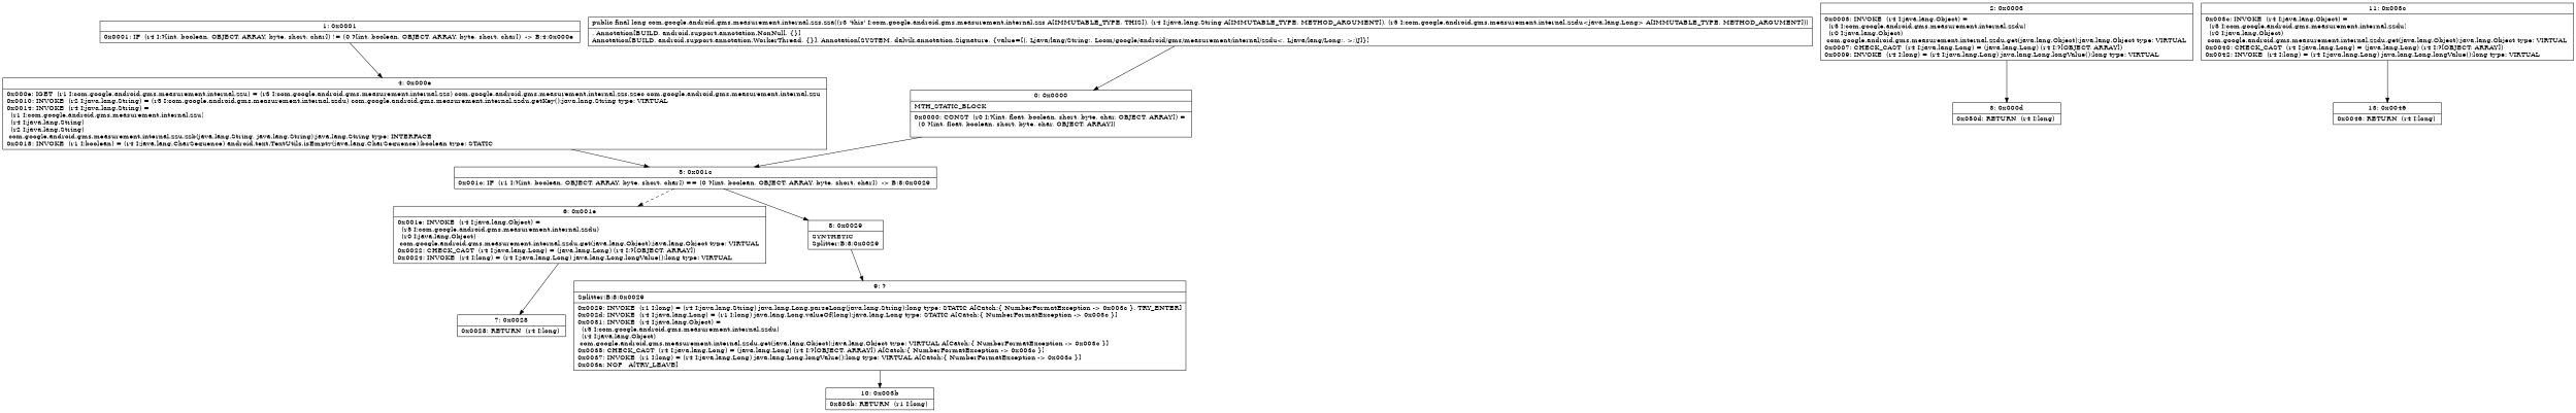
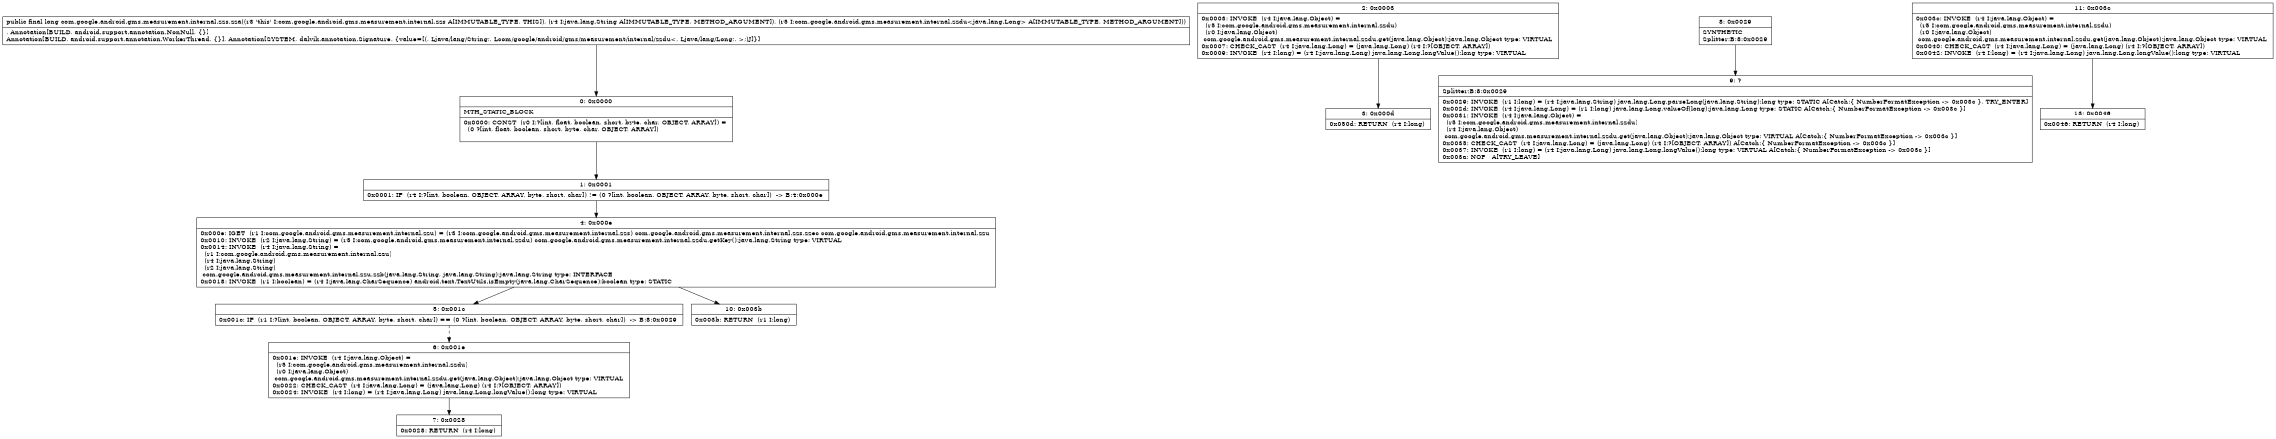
  digraph {
    node [shape=record]
    n1 [label="{0\:\ 0x0000|MTH_STATIC_BLOCK\l|0x0000: CONST  (r0 I:?[int, float, boolean, short, byte, char, OBJECT, ARRAY]) = \l  (0 ?[int, float, boolean, short, byte, char, OBJECT, ARRAY])\l \l}"]
    n2 [label="{1\:\ 0x0001|0x0001: IF  (r4 I:?[int, boolean, OBJECT, ARRAY, byte, short, char]) != (0 ?[int, boolean, OBJECT, ARRAY, byte, short, char])  \-\> B:4:0x000e \l}"]
    n3 [label="{4\:\ 0x000e|0x000e: IGET  (r1 I:com.google.android.gms.measurement.internal.zzu) = (r3 I:com.google.android.gms.measurement.internal.zzs) com.google.android.gms.measurement.internal.zzs.zzec com.google.android.gms.measurement.internal.zzu \l0x0010: INVOKE  (r2 I:java.lang.String) = (r5 I:com.google.android.gms.measurement.internal.zzdu) com.google.android.gms.measurement.internal.zzdu.getKey():java.lang.String type: VIRTUAL \l0x0014: INVOKE  (r4 I:java.lang.String) = \l  (r1 I:com.google.android.gms.measurement.internal.zzu)\l  (r4 I:java.lang.String)\l  (r2 I:java.lang.String)\l com.google.android.gms.measurement.internal.zzu.zzb(java.lang.String, java.lang.String):java.lang.String type: INTERFACE \l0x0018: INVOKE  (r1 I:boolean) = (r4 I:java.lang.CharSequence) android.text.TextUtils.isEmpty(java.lang.CharSequence):boolean type: STATIC \l}"]
    n4 [label="{2\:\ 0x0003|0x0003: INVOKE  (r4 I:java.lang.Object) = \l  (r5 I:com.google.android.gms.measurement.internal.zzdu)\l  (r0 I:java.lang.Object)\l com.google.android.gms.measurement.internal.zzdu.get(java.lang.Object):java.lang.Object type: VIRTUAL \l0x0007: CHECK_CAST  (r4 I:java.lang.Long) = (java.lang.Long) (r4 I:?[OBJECT, ARRAY]) \l0x0009: INVOKE  (r4 I:long) = (r4 I:java.lang.Long) java.lang.Long.longValue():long type: VIRTUAL \l}"]
    n5 [label="{3\:\ 0x000d|0x050d: RETURN  (r4 I:long) \l}"]
    n6 [label="{5\:\ 0x001c|0x001c: IF  (r1 I:?[int, boolean, OBJECT, ARRAY, byte, short, char]) == (0 ?[int, boolean, OBJECT, ARRAY, byte, short, char])  \-\> B:8:0x0029 \l}"]
    n7 [label="{6\:\ 0x001e|0x001e: INVOKE  (r4 I:java.lang.Object) = \l  (r5 I:com.google.android.gms.measurement.internal.zzdu)\l  (r0 I:java.lang.Object)\l com.google.android.gms.measurement.internal.zzdu.get(java.lang.Object):java.lang.Object type: VIRTUAL \l0x0022: CHECK_CAST  (r4 I:java.lang.Long) = (java.lang.Long) (r4 I:?[OBJECT, ARRAY]) \l0x0024: INVOKE  (r4 I:long) = (r4 I:java.lang.Long) java.lang.Long.longValue():long type: VIRTUAL \l}"]
    n8 [label="{8\:\ 0x0029|SYNTHETIC\lSplitter:B:8:0x0029\l}"]
    n9 [label="{7\:\ 0x0028|0x0028: RETURN  (r4 I:long) \l}"]
    n10 [label="{9\:\ ?|Splitter:B:8:0x0029\l|0x0029: INVOKE  (r1 I:long) = (r4 I:java.lang.String) java.lang.Long.parseLong(java.lang.String):long type: STATIC A[Catch:\{ NumberFormatException \-\> 0x003c \}, TRY_ENTER]\l0x002d: INVOKE  (r4 I:java.lang.Long) = (r1 I:long) java.lang.Long.valueOf(long):java.lang.Long type: STATIC A[Catch:\{ NumberFormatException \-\> 0x003c \}]\l0x0031: INVOKE  (r4 I:java.lang.Object) = \l  (r5 I:com.google.android.gms.measurement.internal.zzdu)\l  (r4 I:java.lang.Object)\l com.google.android.gms.measurement.internal.zzdu.get(java.lang.Object):java.lang.Object type: VIRTUAL A[Catch:\{ NumberFormatException \-\> 0x003c \}]\l0x0035: CHECK_CAST  (r4 I:java.lang.Long) = (java.lang.Long) (r4 I:?[OBJECT, ARRAY]) A[Catch:\{ NumberFormatException \-\> 0x003c \}]\l0x0037: INVOKE  (r1 I:long) = (r4 I:java.lang.Long) java.lang.Long.longValue():long type: VIRTUAL A[Catch:\{ NumberFormatException \-\> 0x003c \}]\l0x003a: NOP   A[TRY_LEAVE]\l}"]
-   n11 [label="{10\:\ 0x003b|0x803b: RETURN  (r1 I:long) \l}"]
+   n11 [label="{10\:\ 0x003b|0x003b: RETURN  (r1 I:long) \l}"]
    n12 [label="{11\:\ 0x003c|0x003c: INVOKE  (r4 I:java.lang.Object) = \l  (r5 I:com.google.android.gms.measurement.internal.zzdu)\l  (r0 I:java.lang.Object)\l com.google.android.gms.measurement.internal.zzdu.get(java.lang.Object):java.lang.Object type: VIRTUAL \l0x0040: CHECK_CAST  (r4 I:java.lang.Long) = (java.lang.Long) (r4 I:?[OBJECT, ARRAY]) \l0x0042: INVOKE  (r4 I:long) = (r4 I:java.lang.Long) java.lang.Long.longValue():long type: VIRTUAL \l}"]
    n13 [label="{13\:\ 0x0046|0x0046: RETURN  (r4 I:long) \l}"]
    n14 [label="{public final long com.google.android.gms.measurement.internal.zzs.zza((r3 'this' I:com.google.android.gms.measurement.internal.zzs A[IMMUTABLE_TYPE, THIS]), (r4 I:java.lang.String A[IMMUTABLE_TYPE, METHOD_ARGUMENT]), (r5 I:com.google.android.gms.measurement.internal.zzdu\<java.lang.Long\> A[IMMUTABLE_TYPE, METHOD_ARGUMENT]))  | , Annotation[BUILD, android.support.annotation.NonNull, \{\}]\lAnnotation[BUILD, android.support.annotation.WorkerThread, \{\}], Annotation[SYSTEM, dalvik.annotation.Signature, \{value=[(, Ljava\/lang\/String;, Lcom\/google\/android\/gms\/measurement\/internal\/zzdu\<, Ljava\/lang\/Long;, \>;)J]\}]\l}"]
-   n1 -> n6
+   n1 -> n2
    n2 -> n3
    n3 -> n6
    n4 -> n5
    n6 -> n7 [style=dashed]
-   n6 -> n8
    n7 -> n9
    n8 -> n10
-   n10 -> n11
+   n3 -> n11
    n12 -> n13
    n14 -> n1
  }
